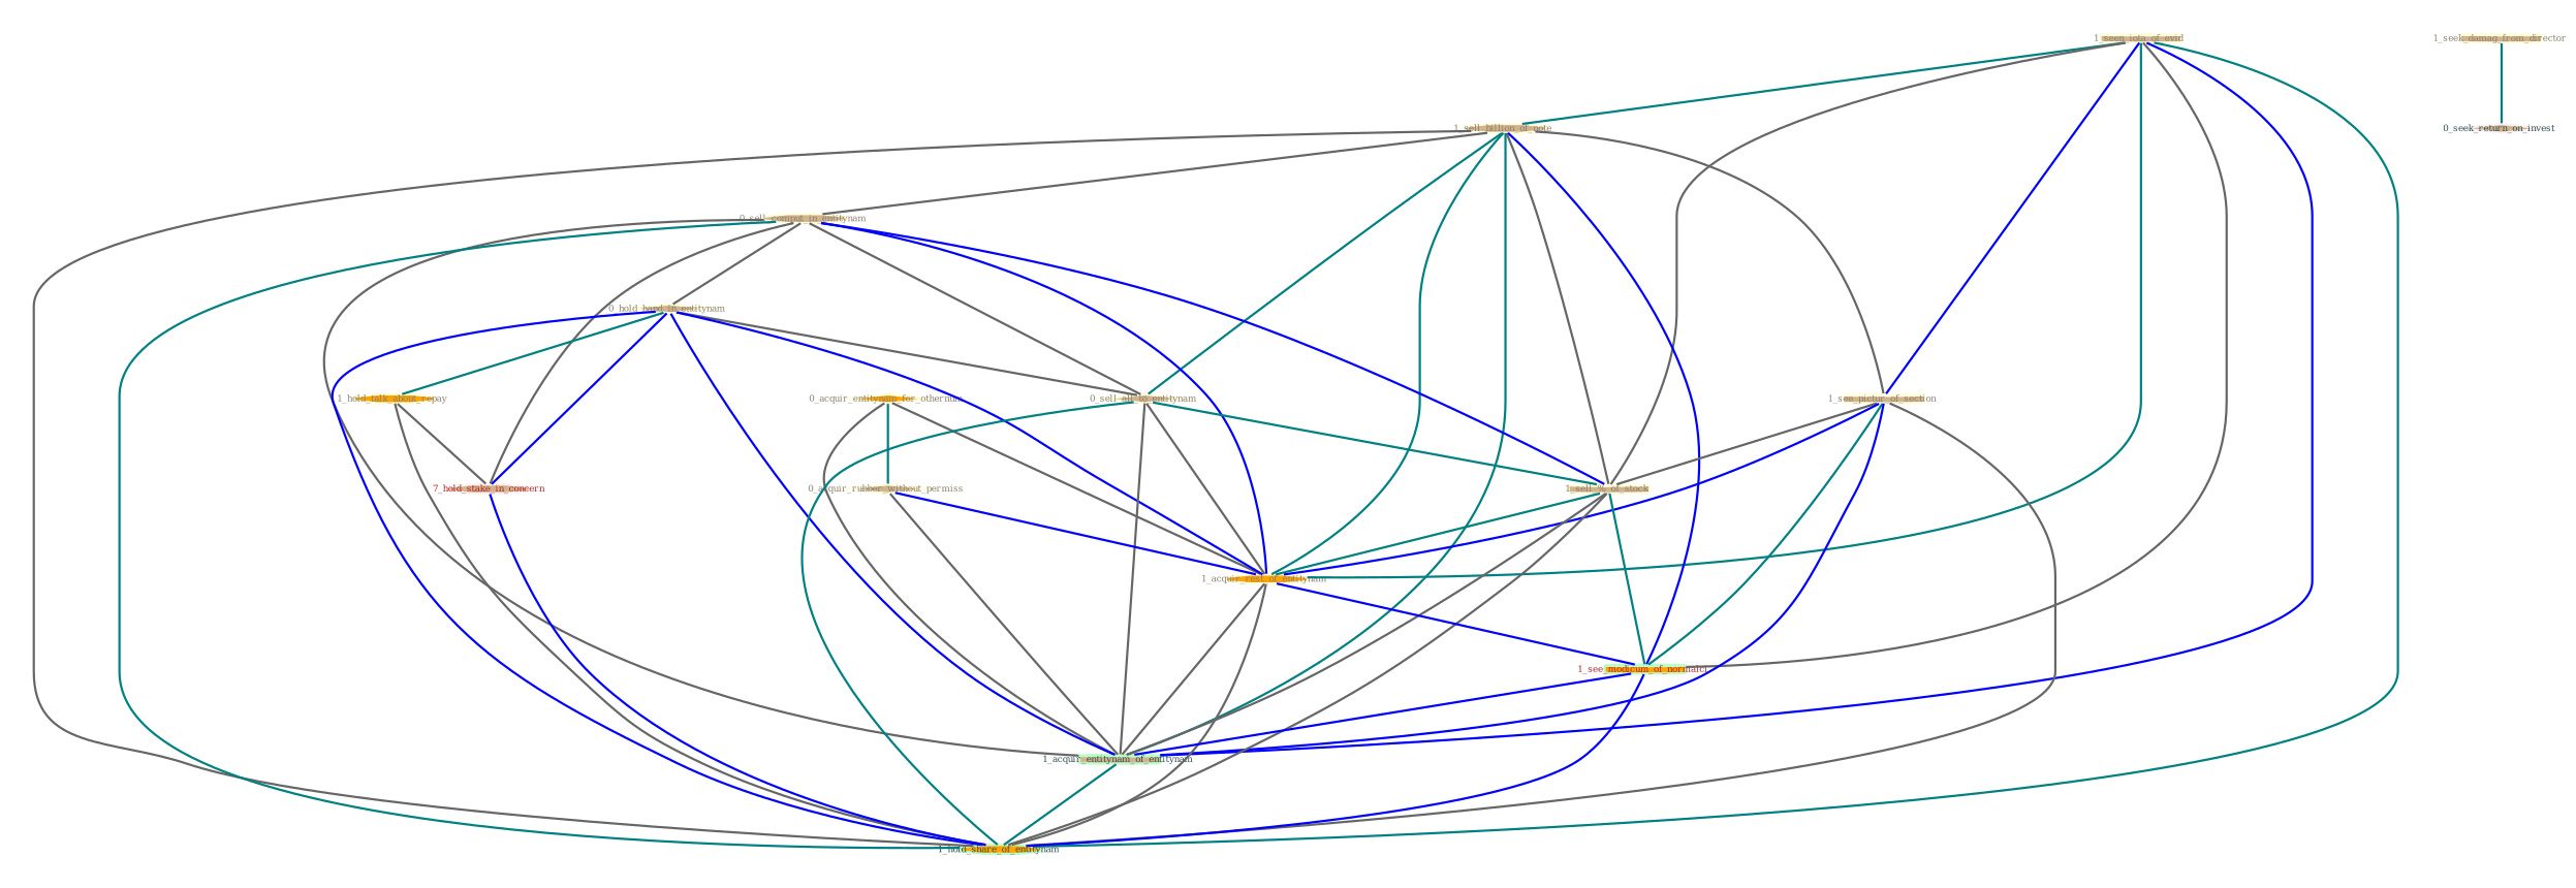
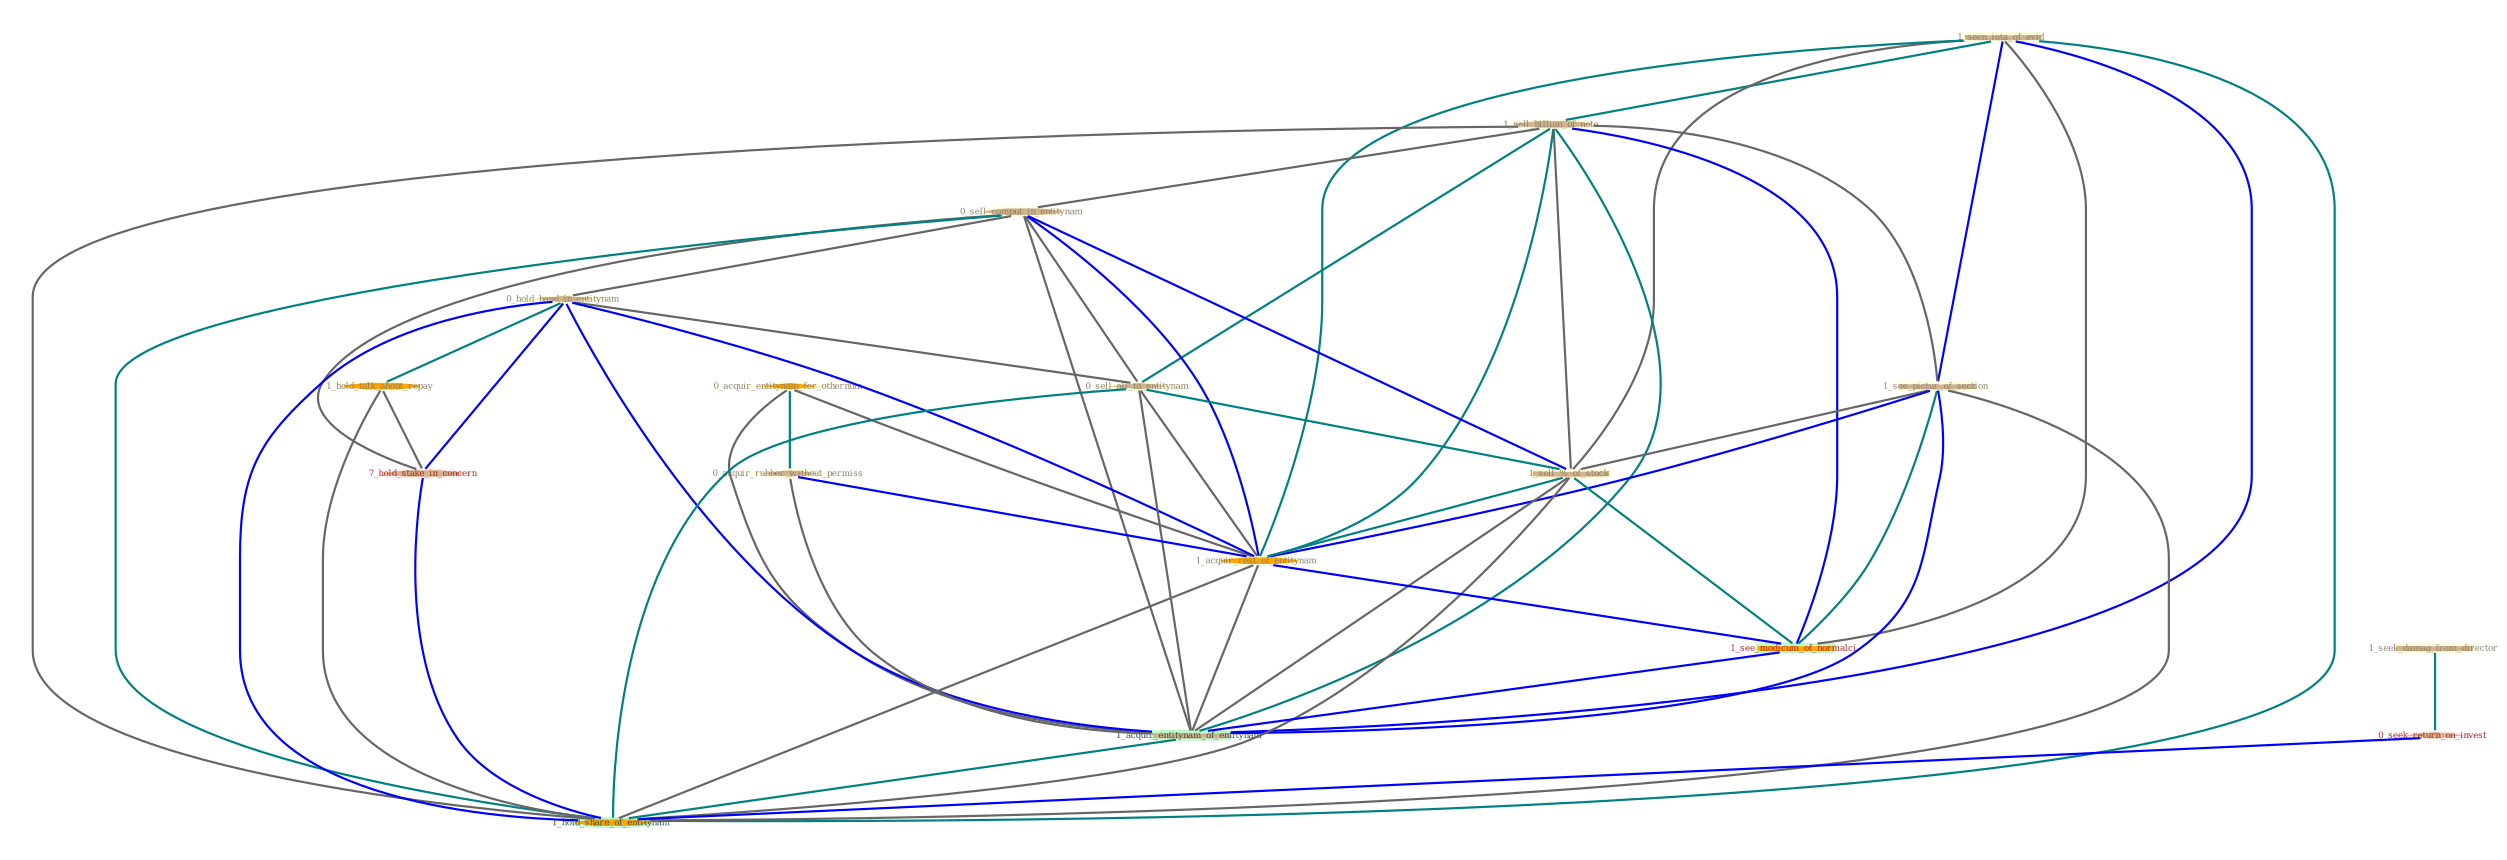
  graph {
    node [color="#ffffe0" fillcolor=tan fixedsize=true fontcolor="#8b7d6b" fontsize=4 shape=cylinder style=filled]
    edge [color=gray40 w=1]
    "1_seen_iota_of_evid " [height=.06 width=.5]
    "1_sell_billion_of_note " [height=.06 shape=octagon width=.5]
    "0_acquir_entitynam_for_othernum " [fillcolor=orange height=.06 shape=diamond width=.5]
    "0_sell_comput_in_entitynam " [height=.06 shape=octagon width=.5]
    "0_hold_hand_in_entitynam " [height=.06 shape=diamond width=.5]
    "0_sell_all_to_entitynam " [height=.06 shape=diamond width=.5]
    "0_acquir_rubber_without_permiss " [height=.06 shape=diamond width=.5]
    "1_see_pictur_of_section " [height=.06 width=.5]
    "1_hold_talk_about_repay " [fillcolor=orange height=.06 shape=octagon width=.5]
    "1_sell_%_of_stock " [height=.06 width=.5]
    "1_seek_damag_from_director " [height=.06 width=.5]
    "1_acquir_rest_of_entitynam " [fillcolor=orange height=.06 shape=octagon width=.5]
    n13 [color="#fff0f5" fontcolor="#b22222" height=.06 label="7_hold_stake_in_concern" shape=octagon width=.5]
-   "0_seek_return_on_invest " [color="#fff0f5" fontcolor="#2f4f4f" height=.06 shape=diamond width=.5]
+   "0_seek_return_on_invest " [color="#fff0f5" fontcolor="#b22222" height=.06 shape=diamond width=.5]
    "1_see_modicum_of_normalci " [color="#BDFCC9" fillcolor=orange fontcolor="#b22222" height=.06 width=.5]
    "1_acquir_entitynam_of_entitynam " [color="#BDFCC9" fontcolor="#2f4f4f" height=.06 width=.5]
    "1_hold_share_of_entitynam " [color="#BDFCC9" fillcolor=orange fontcolor="#2f4f4f" height=.06 shape=octagon width=.5]
    subgraph sub_1 {
      "1_seen_iota_of_evid "
      "1_sell_billion_of_note "
      "0_acquir_entitynam_for_othernum "
      "0_sell_comput_in_entitynam "
      "0_hold_hand_in_entitynam "
      "0_sell_all_to_entitynam "
      "0_acquir_rubber_without_permiss "
      "1_see_pictur_of_section "
      "1_hold_talk_about_repay "
      "1_sell_%_of_stock "
      "1_seek_damag_from_director "
      "1_acquir_rest_of_entitynam "
    }
    subgraph sub_2 {
      n13
      "0_seek_return_on_invest "
    }
    "1_seen_iota_of_evid " -- "1_sell_billion_of_note " [color=teal]
    "1_seen_iota_of_evid " -- "1_see_pictur_of_section " [color=blue]
    "1_seen_iota_of_evid " -- "1_sell_%_of_stock "
    "1_seen_iota_of_evid " -- "1_acquir_rest_of_entitynam " [color=teal]
    "1_seen_iota_of_evid " -- "1_see_modicum_of_normalci "
    "1_seen_iota_of_evid " -- "1_acquir_entitynam_of_entitynam " [color=blue]
    "1_seen_iota_of_evid " -- "1_hold_share_of_entitynam " [color=teal]
    "1_sell_billion_of_note " -- "0_sell_comput_in_entitynam "
    "1_sell_billion_of_note " -- "0_sell_all_to_entitynam " [color=teal]
    "1_sell_billion_of_note " -- "1_see_pictur_of_section "
    "1_sell_billion_of_note " -- "1_sell_%_of_stock " [w=2]
    "1_sell_billion_of_note " -- "1_acquir_rest_of_entitynam " [color=teal]
    "1_sell_billion_of_note " -- "1_see_modicum_of_normalci " [color=blue]
    "1_sell_billion_of_note " -- "1_acquir_entitynam_of_entitynam " [color=teal]
    "1_sell_billion_of_note " -- "1_hold_share_of_entitynam "
    "0_acquir_entitynam_for_othernum " -- "0_acquir_rubber_without_permiss " [color=teal]
    "0_acquir_entitynam_for_othernum " -- "1_acquir_rest_of_entitynam "
    "0_acquir_entitynam_for_othernum " -- "1_acquir_entitynam_of_entitynam " [w=2]
    "0_sell_comput_in_entitynam " -- "0_hold_hand_in_entitynam " [w=2]
    "0_sell_comput_in_entitynam " -- "0_sell_all_to_entitynam " [w=2]
    "0_sell_comput_in_entitynam " -- "1_sell_%_of_stock " [color=blue]
    "0_sell_comput_in_entitynam " -- "1_acquir_rest_of_entitynam " [color=blue]
    "0_sell_comput_in_entitynam " -- n13
    "0_sell_comput_in_entitynam " -- "1_acquir_entitynam_of_entitynam "
    "0_sell_comput_in_entitynam " -- "1_hold_share_of_entitynam " [color=teal]
    "0_hold_hand_in_entitynam " -- "0_sell_all_to_entitynam "
    "0_hold_hand_in_entitynam " -- "1_hold_talk_about_repay " [color=teal]
    "0_hold_hand_in_entitynam " -- "1_acquir_rest_of_entitynam " [color=blue]
    "0_hold_hand_in_entitynam " -- n13 [color=blue w=2]
    "0_hold_hand_in_entitynam " -- "1_acquir_entitynam_of_entitynam " [color=blue]
    "0_hold_hand_in_entitynam " -- "1_hold_share_of_entitynam " [color=blue w=2]
    "0_sell_all_to_entitynam " -- "1_sell_%_of_stock " [color=teal]
    "0_sell_all_to_entitynam " -- "1_acquir_rest_of_entitynam "
    "0_sell_all_to_entitynam " -- "1_acquir_entitynam_of_entitynam "
    "0_sell_all_to_entitynam " -- "1_hold_share_of_entitynam " [color=teal]
    "0_acquir_rubber_without_permiss " -- "1_acquir_rest_of_entitynam " [color=blue]
    "0_acquir_rubber_without_permiss " -- "1_acquir_entitynam_of_entitynam "
    "1_see_pictur_of_section " -- "1_sell_%_of_stock "
    "1_see_pictur_of_section " -- "1_acquir_rest_of_entitynam " [color=blue]
    "1_see_pictur_of_section " -- "1_see_modicum_of_normalci " [color=teal w=2]
    "1_see_pictur_of_section " -- "1_acquir_entitynam_of_entitynam " [color=blue]
    "1_see_pictur_of_section " -- "1_hold_share_of_entitynam "
    "1_hold_talk_about_repay " -- n13
    "1_hold_talk_about_repay " -- "1_hold_share_of_entitynam "
    "1_sell_%_of_stock " -- "1_acquir_rest_of_entitynam " [color=teal]
    "1_sell_%_of_stock " -- "1_see_modicum_of_normalci " [color=teal]
    "1_sell_%_of_stock " -- "1_acquir_entitynam_of_entitynam "
    "1_sell_%_of_stock " -- "1_hold_share_of_entitynam "
    "1_seek_damag_from_director " -- "0_seek_return_on_invest " [color=teal]
    "1_acquir_rest_of_entitynam " -- "1_see_modicum_of_normalci " [color=blue]
    "1_acquir_rest_of_entitynam " -- "1_acquir_entitynam_of_entitynam " [w=3]
    "1_acquir_rest_of_entitynam " -- "1_hold_share_of_entitynam " [w=2]
    n13 -- "1_hold_share_of_entitynam " [color=blue]
    "1_see_modicum_of_normalci " -- "1_acquir_entitynam_of_entitynam " [color=blue]
-   "1_see_modicum_of_normalci " -- "1_hold_share_of_entitynam " [color=blue]
+   "0_seek_return_on_invest " -- "1_hold_share_of_entitynam " [color=blue]
    "1_acquir_entitynam_of_entitynam " -- "1_hold_share_of_entitynam " [color=teal w=2]
  }
